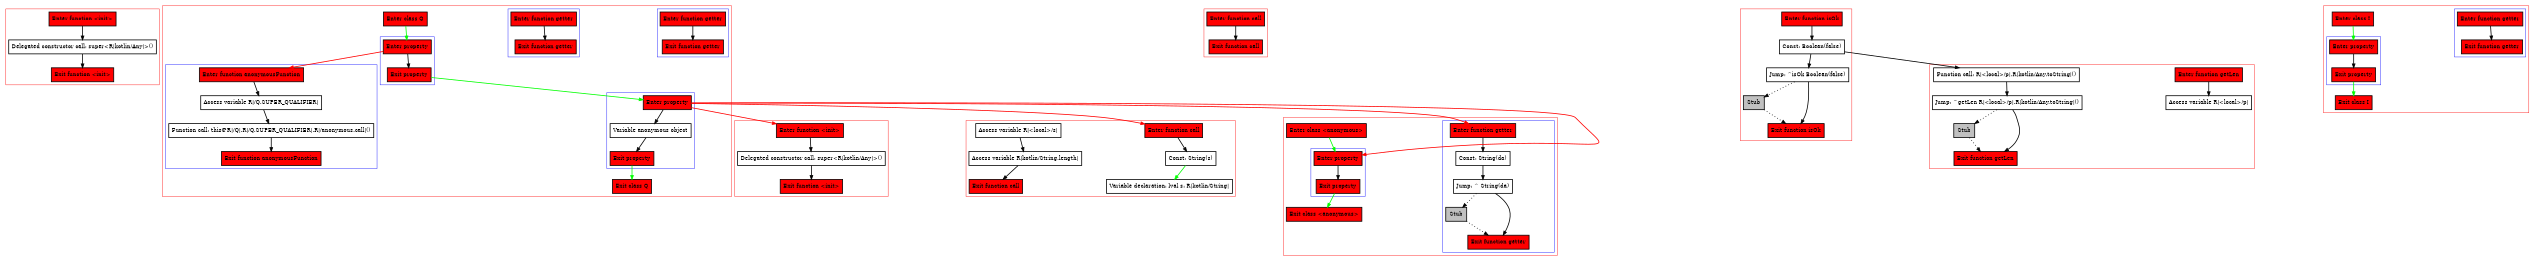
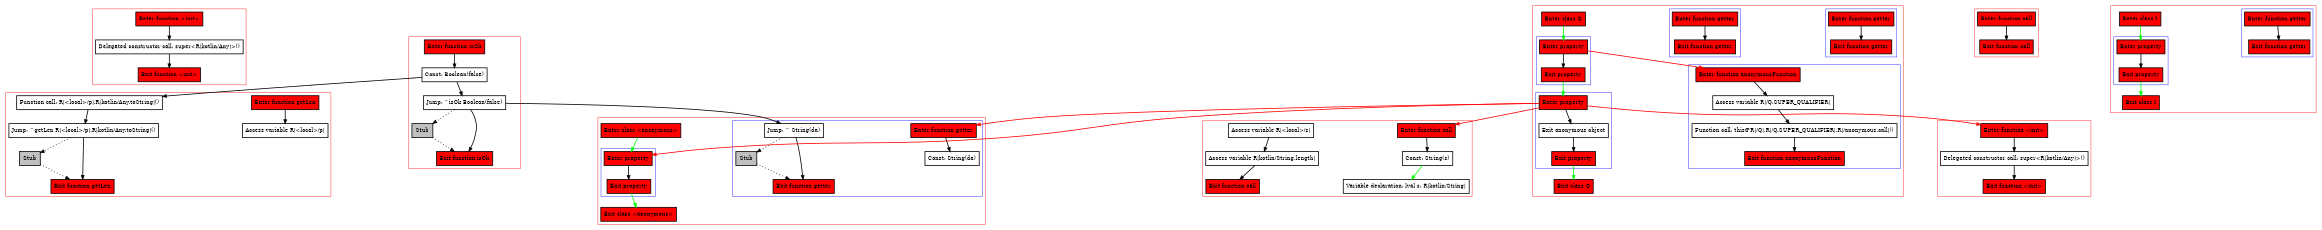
  digraph {
    nodesep=3
    node [fillcolor=red penwidth=2 shape=box style=filled]
    edge [penwidth=2]
    n1 [label="Enter function <init>"]
    n2 [label="Delegated constructor call: super<R|kotlin/Any|>()" fillcolor="" style=""]
    n3 [label="Exit function <init>"]
    n4 [label="Enter function <init>"]
    n5 [label="Delegated constructor call: super<R|kotlin/Any|>()" fillcolor="" style=""]
    n6 [label="Exit function <init>"]
    n7 [label="Enter function call"]
    n8 [label="Const: String(s)" fillcolor="" style=""]
    n9 [label="Variable declaration: lval s: R|kotlin/String|" fillcolor="" style=""]
    n10 [label="Access variable R|<local>/s|" fillcolor="" style=""]
    n11 [label="Access variable R|kotlin/String.length|" fillcolor="" style=""]
    n12 [label="Exit function call"]
    n13 [label="Enter function getter"]
    n14 [label="Const: String(da)" fillcolor="" style=""]
    n15 [label="Jump: ^ String(da)" fillcolor="" style=""]
    n16 [fillcolor=gray label=Stub]
    n17 [label="Exit function getter"]
    n18 [label="Enter property"]
    n19 [label="Exit property"]
    n20 [label="Enter class <anonymous>"]
    n21 [label="Exit class <anonymous>"]
    n22 [label="Enter function getter"]
    n23 [label="Exit function getter"]
    n24 [label="Enter function getter"]
    n25 [label="Exit function getter"]
    n26 [label="Enter property"]
    n27 [label="Exit property"]
    n28 [label="Enter property"]
-   n29 [label="Variable anonymous object" fillcolor="" style=""]
+   n29 [label="Exit anonymous object" fillcolor="" style=""]
    n30 [label="Exit property"]
    n31 [label="Enter function anonymousFunction"]
    n32 [label="Access variable R|/Q.SUPER_QUALIFIER|" fillcolor="" style=""]
    n33 [label="Function call: this@R|/Q|.R|/Q.SUPER_QUALIFIER|.R|/anonymous.call|()" fillcolor="" style=""]
    n34 [label="Exit function anonymousFunction"]
    n35 [label="Enter class Q"]
    n36 [label="Exit class Q"]
    n37 [label="Enter function call"]
    n38 [label="Exit function call"]
    n39 [label="Enter function isOk"]
    n40 [label="Const: Boolean(false)" fillcolor="" style=""]
    n41 [label="Jump: ^isOk Boolean(false)" fillcolor="" style=""]
    n42 [fillcolor=gray label=Stub]
    n43 [label="Exit function isOk"]
    n44 [label="Enter function getLen"]
    n45 [label="Access variable R|<local>/p|" fillcolor="" style=""]
    n46 [label="Function call: R|<local>/p|.R|kotlin/Any.toString|()" fillcolor="" style=""]
    n47 [label="Jump: ^getLen R|<local>/p|.R|kotlin/Any.toString|()" fillcolor="" style=""]
    n48 [fillcolor=gray label=Stub]
    n49 [label="Exit function getLen"]
    n50 [label="Enter function getter"]
    n51 [label="Exit function getter"]
    n52 [label="Enter property"]
    n53 [label="Exit property"]
    n54 [label="Enter class I"]
    n55 [label="Exit class I"]
    subgraph cluster_1 {
      color=red
      n1
      n2
      n3
    }
    subgraph cluster_2 {
      color=red
      n4
      n5
      n6
    }
    subgraph cluster_3 {
      color=red
      n7
      n8
      n9
      n10
      n11
      n12
    }
    subgraph cluster_4 {
      color=red
      n20
      n21
      subgraph cluster_5 {
        color=blue
        n13
        n14
        n15
        n16
        n17
      }
      subgraph cluster_6 {
        color=blue
        n18
        n19
      }
    }
    subgraph cluster_7 {
      color=red
      n35
      n36
      subgraph cluster_8 {
        color=blue
        n22
        n23
      }
      subgraph cluster_9 {
        color=blue
        n24
        n25
      }
      subgraph cluster_10 {
        color=blue
        n26
        n27
      }
      subgraph cluster_11 {
        color=blue
        n28
        n29
        n30
      }
      subgraph cluster_12 {
        color=blue
        n31
        n32
        n33
        n34
      }
    }
    subgraph cluster_13 {
      color=red
      n37
      n38
    }
    subgraph cluster_14 {
      color=red
      n39
      n40
      n41
      n42
      n43
    }
    subgraph cluster_15 {
      color=red
      n44
      n45
      n46
      n47
      n48
      n49
    }
    subgraph cluster_16 {
      color=red
      n54
      n55
      subgraph cluster_17 {
        color=blue
        n50
        n51
      }
      subgraph cluster_18 {
        color=blue
        n52
        n53
      }
    }
    n1 -> n2
    n2 -> n3
    n4 -> n5
    n5 -> n6
    n7 -> n8
    n8 -> n9 [color=green]
    n10 -> n11
    n11 -> n12
    n13 -> n14
-   n14 -> n15
+   n41 -> n15
    n15 -> n16 [style=dotted]
    n15 -> n17
    n16 -> n17 [style=dotted]
    n18 -> n19
    n19 -> n21 [color=green]
    n20 -> n18 [color=green]
    n22 -> n23
    n24 -> n25
    n26 -> n27
    n26 -> n31 [color=red]
    n27 -> n28 [color=green]
    n28 -> n4 [color=red]
    n28 -> n7 [color=red]
    n28 -> n13 [color=red]
    n28 -> n18 [color=red]
    n28 -> n29
    n29 -> n30
    n30 -> n36 [color=green]
    n31 -> n32
    n32 -> n33
    n33 -> n34
    n35 -> n26 [color=green]
    n37 -> n38
    n39 -> n40
    n40 -> n41
    n40 -> n46
    n41 -> n42 [style=dotted]
    n41 -> n43
    n42 -> n43 [style=dotted]
    n44 -> n45
    n46 -> n47
    n47 -> n48 [style=dotted]
    n47 -> n49
    n48 -> n49 [style=dotted]
    n50 -> n51
    n52 -> n53
    n53 -> n55 [color=green]
    n54 -> n52 [color=green]
  }
